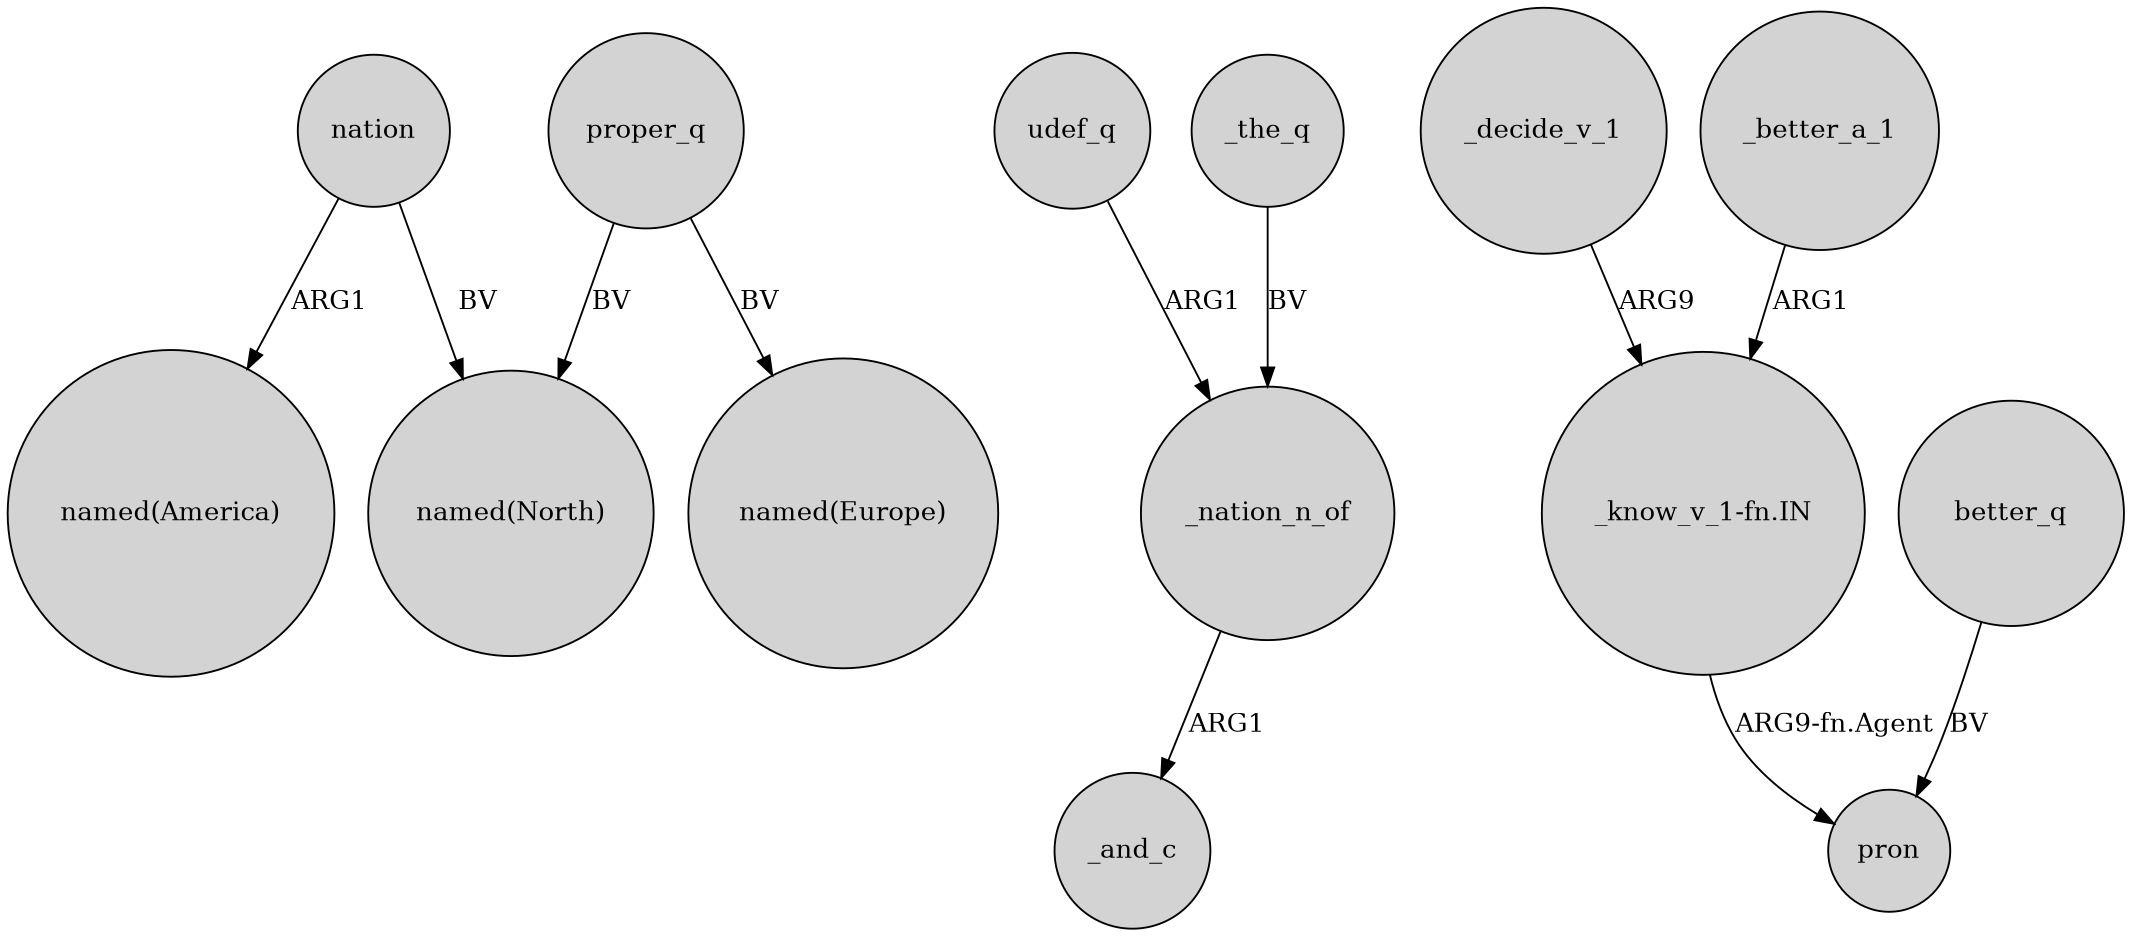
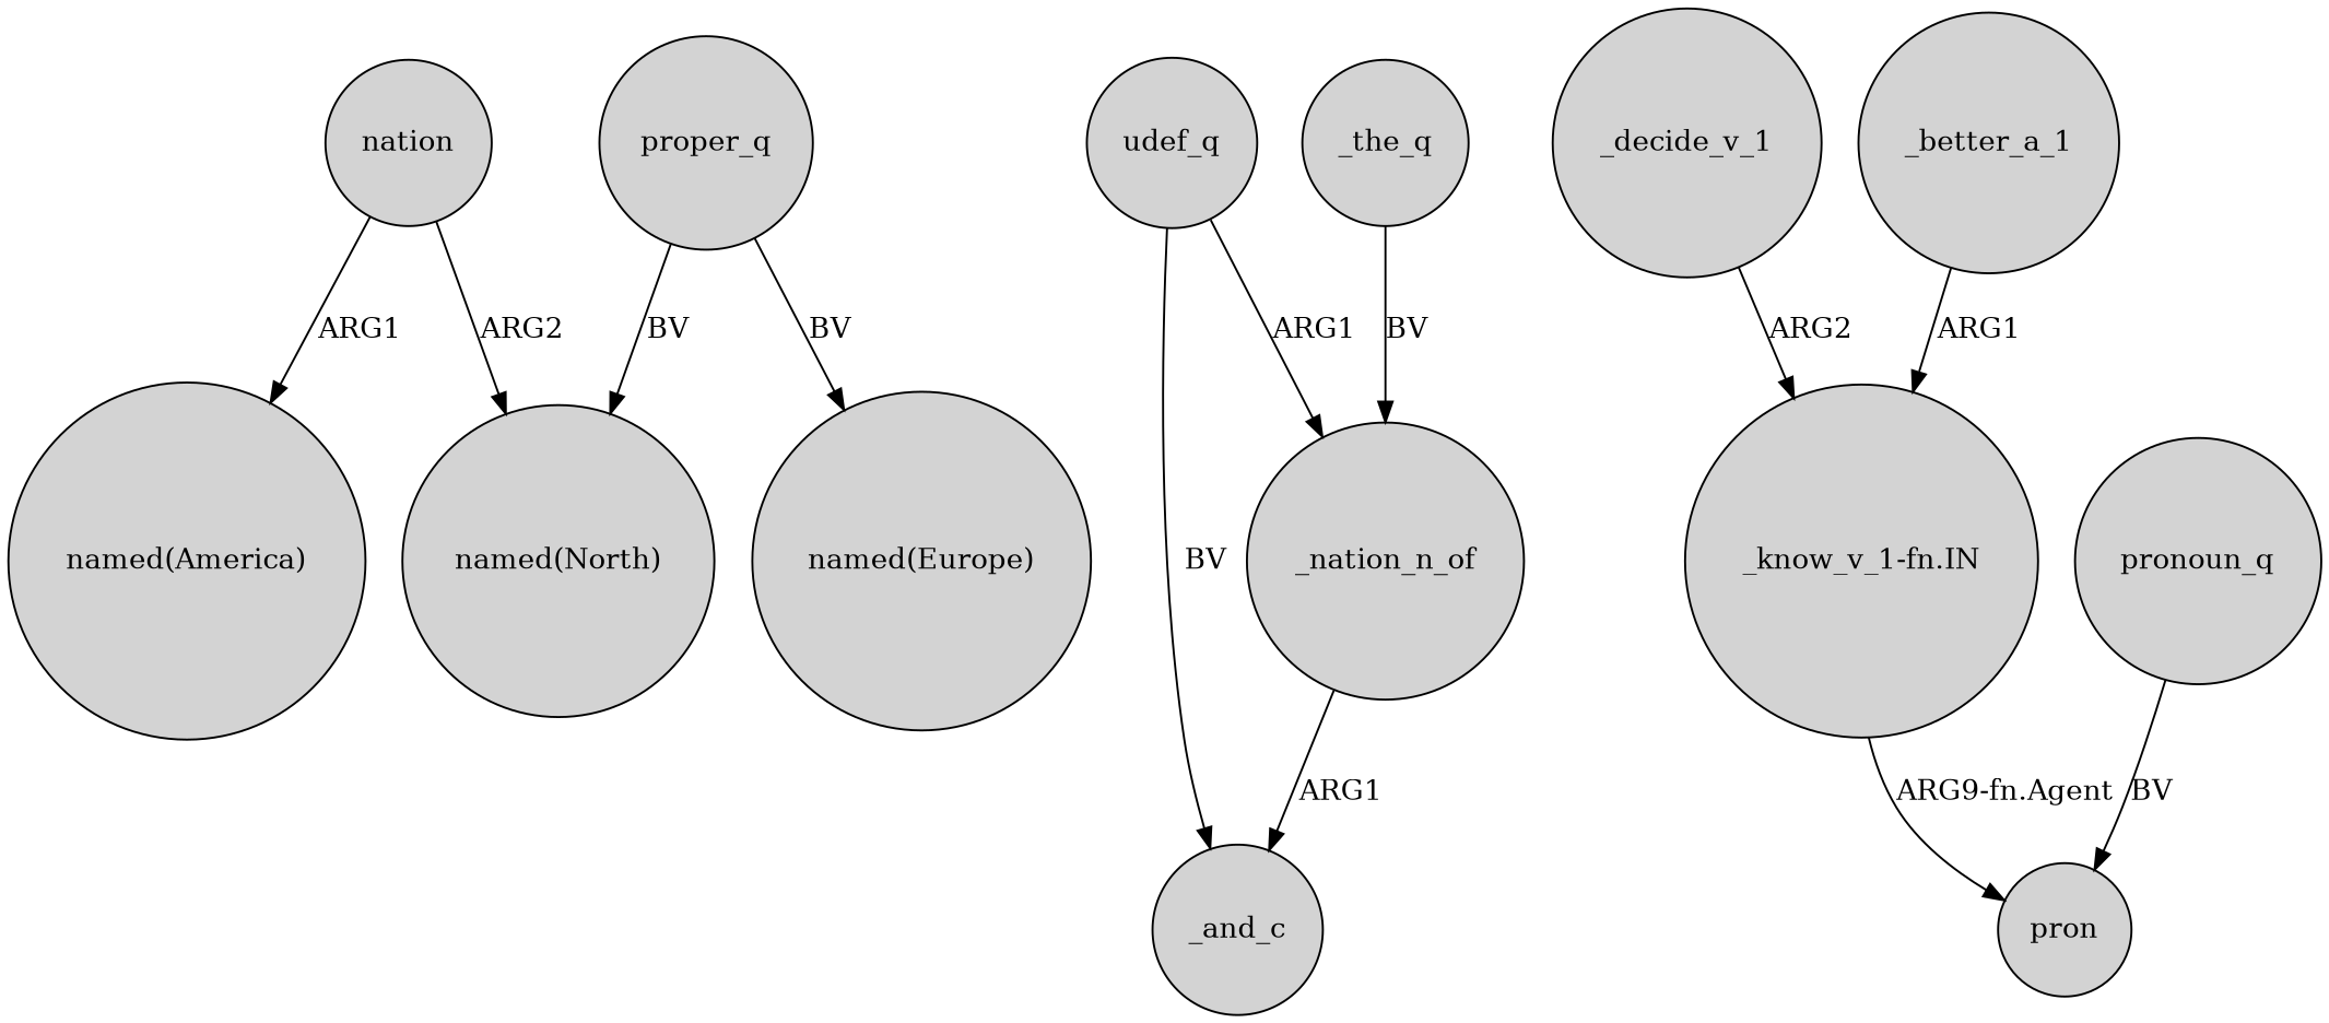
  digraph {
    node [shape=circle style=filled]
    n1 [label=nation]
    "named(North)"
    "named(America)"
    _nation_n_of
    _and_c
    _decide_v_1
    "_know_v_1-fn.IN"
    pron
    _the_q
    proper_q
    "named(Europe)"
-   pronoun_q [label=better_q]
+   pronoun_q
    _better_a_1
    udef_q
-   n1 -> "named(North)" [label=BV]
+   n1 -> "named(North)" [label=ARG2]
    n1 -> "named(America)" [label=ARG1]
    _nation_n_of -> _and_c [label=ARG1]
-   _decide_v_1 -> "_know_v_1-fn.IN" [label=ARG9]
+   _decide_v_1 -> "_know_v_1-fn.IN" [label=ARG2]
    "_know_v_1-fn.IN" -> pron [label="ARG9-fn.Agent"]
    _the_q -> _nation_n_of [label=BV]
    proper_q -> "named(North)" [label=BV]
    proper_q -> "named(Europe)" [label=BV]
    pronoun_q -> pron [label=BV]
    _better_a_1 -> "_know_v_1-fn.IN" [label=ARG1]
    udef_q -> _nation_n_of [label=ARG1]
+   udef_q -> _and_c [label=BV]
  }
